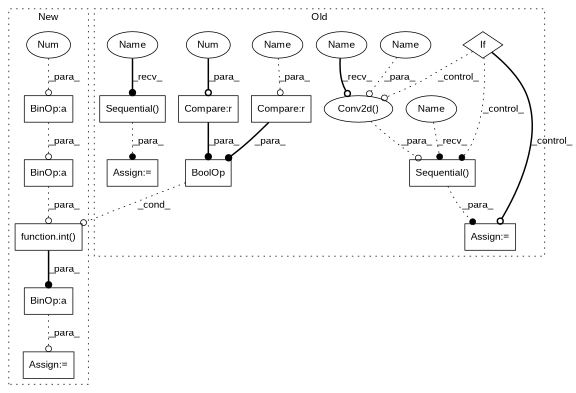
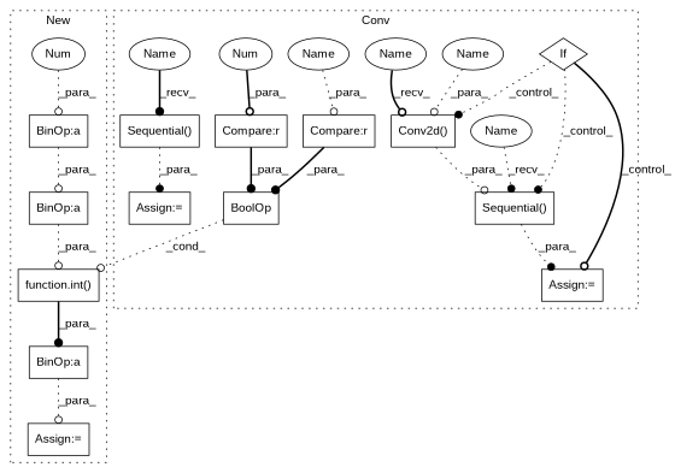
  digraph {
    fontname="Liberation Sans"
    node [a=87 fontname="Liberation Sans" l=3 s=1705 shape=box]
    edge [arrowhead=odot fontname="Liberation Sans" style=dotted]
    n1 [a=75 l="31,14" label="Sequential()" s="1811,1982"]
-   n2 [a=75 l="10,43" label="Conv2d()" s="1842,1884" shape=ellipse]
+   n2 [a=75 l="10,43" label="Conv2d()" s="1842,1884"]
    n3 [a=75 l=15 label="Sequential()"]
    n4 [a=72 l=49 label=BoolOp s=1732]
    n5 [a=96 l="3,14" label=If s="1729,1781" shape=diamond]
    n6 [a=40 l=11 label="Compare:r" s=1732]
    n7 [a=76 l=1 label=Num s=1742 shape=ellipse]
    n8 [a=40 l=34 label="Compare:r" s=1747]
    n9 [a=68 label="Assign:=" s=1702]
    n10 [a=68 label="Assign:=" s=1808]
    n11 [l=9 label=Name s=1852 shape=ellipse]
    n12 [l=9 label=Name s=1747 shape=ellipse]
    n13 [l=2 label=Name s=1842 shape=ellipse]
    n14 [l=2 label=Name shape=ellipse]
    n15 [l=2 label=Name s=1811 shape=ellipse]
    n16 [a=75 l="4,1" label="function.int()" s="4016,4048"]
    n17 [a=68 label="Assign:=" s=4013]
    n18 [a=82 label="BinOp:a" s=4040]
    n19 [a=76 l=4 label=Num s=4043 shape=ellipse]
    n20 [a=82 label="BinOp:a" s=4026]
    n21 [a=82 label="BinOp:a" s=4049]
    subgraph cluster_1 {
-     label=Old
+     label=Conv
      style=dotted
      n1
      n2
      n3
      n4
      n5
      n6
      n7
      n8
      n9
      n10
      n11
      n12
      n13
      n14
      n15
    }
    subgraph cluster_2 {
      label=New
      style=dotted
      n16
      n17
      n18
      n19
      n20
      n21
    }
    n1 -> n10 [arrowhead=dot label=_para_]
    n2 -> n1 [label=_para_]
    n3 -> n9 [arrowhead=dot label=_para_]
    n4 -> n16 [label=_cond_]
    n5 -> n1 [arrowhead=dot label=_control_]
-   n5 -> n2 [label=_control_]
+   n5 -> n2 [arrowhead=dot label=_control_]
    n5 -> n10 [label=_control_ style=bold]
    n6 -> n4 [arrowhead=dot label=_para_ style=bold]
    n7 -> n6 [label=_para_ style=bold]
    n8 -> n4 [arrowhead=dot label=_para_ style=bold]
    n11 -> n2 [label=_para_]
    n12 -> n8 [label=_para_]
    n13 -> n2 [label=_recv_ style=bold]
    n14 -> n3 [arrowhead=dot label=_recv_ style=bold]
    n15 -> n1 [arrowhead=dot label=_recv_]
    n16 -> n21 [arrowhead=dot label=_para_ style=bold]
    n18 -> n20 [label=_para_]
    n19 -> n18 [label=_para_]
    n20 -> n16 [label=_para_]
    n21 -> n17 [label=_para_]
  }
